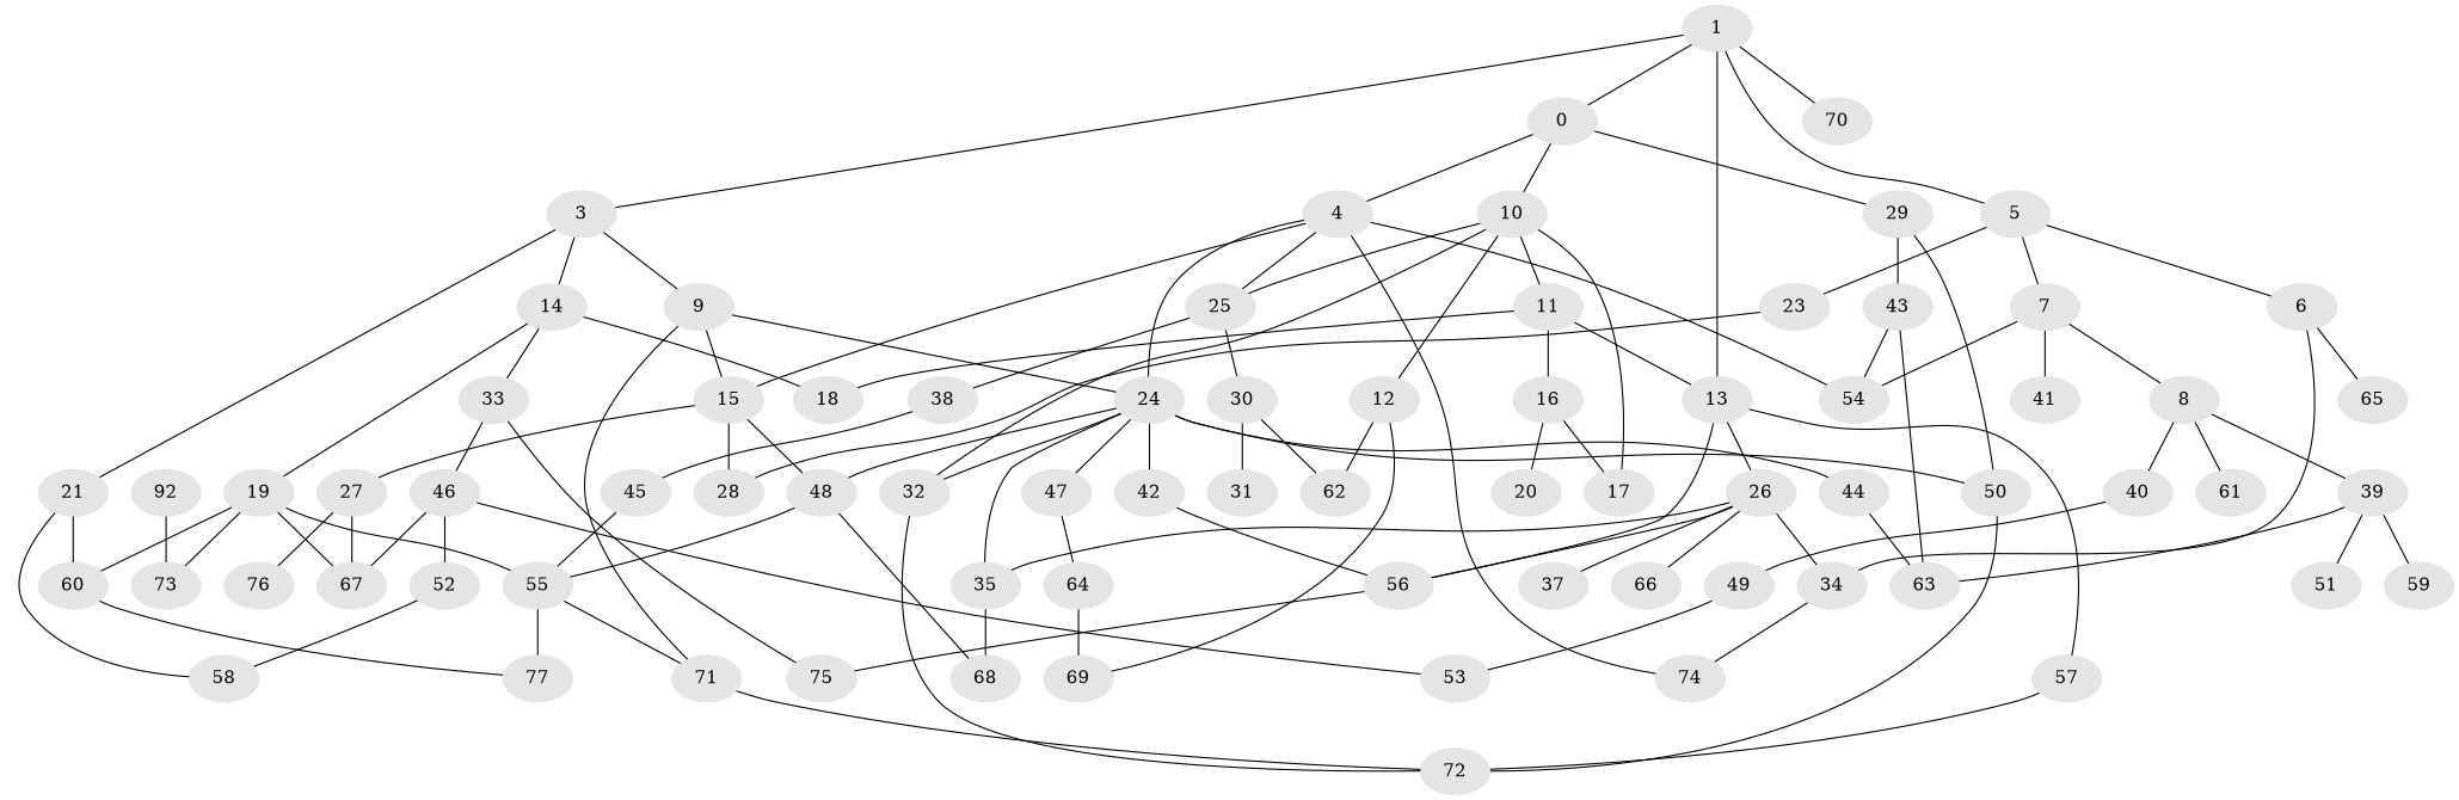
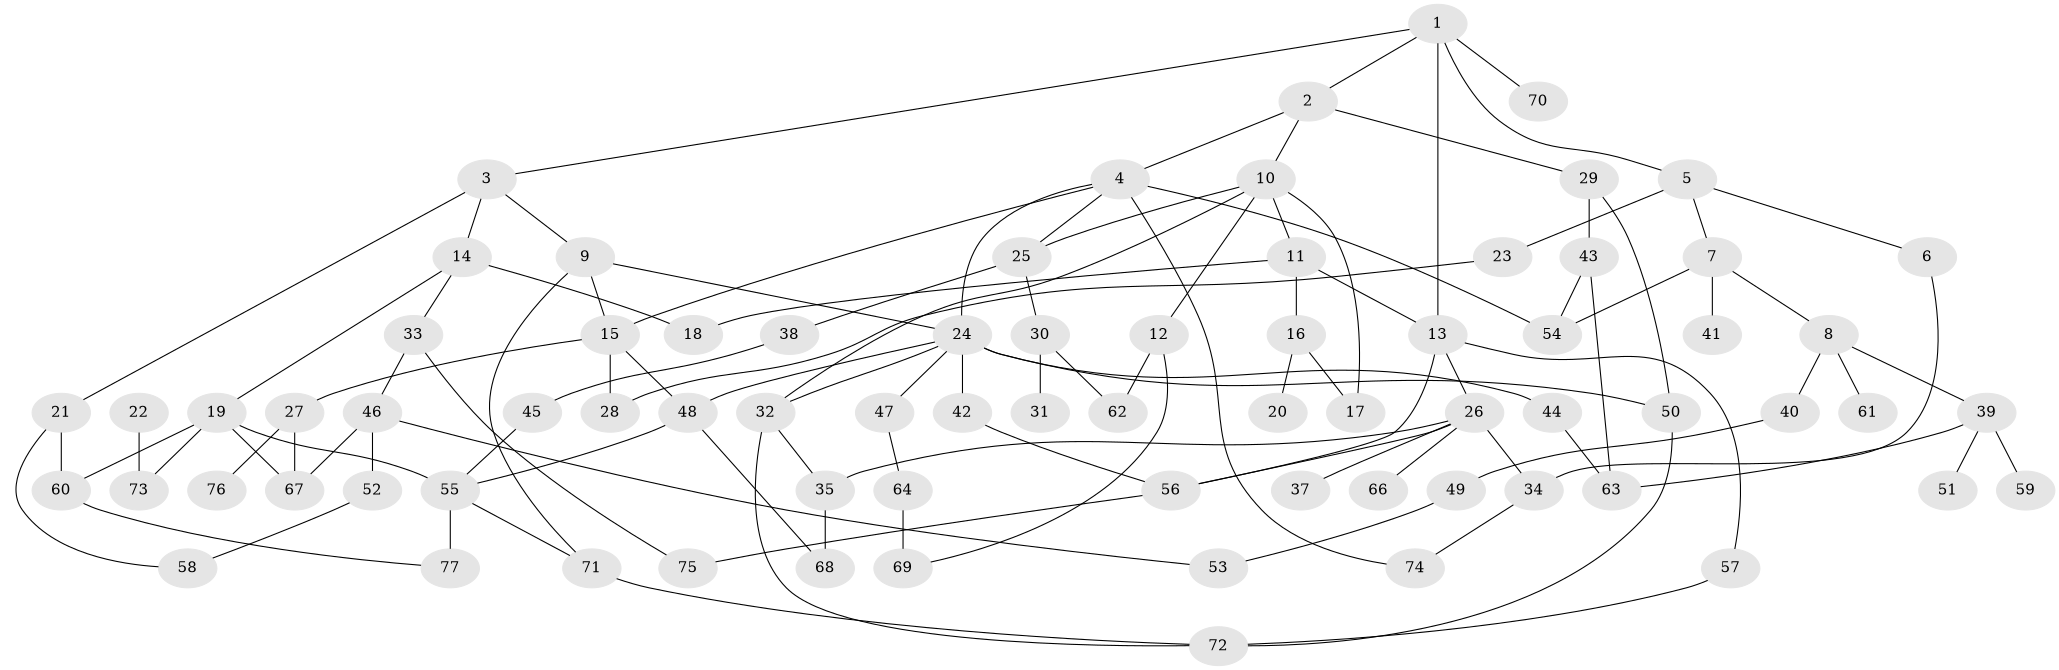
  graph {
    node [color=gray90 style=filled]
    1
-   2 [label=0]
+   2
    3
    5
    13
    70
    4
    10
    29
    9
    14
    21
    6
    7
    23
    26
    56
    57
    15
    24
    25
    54
    74
    11
    12
    32
    17
    50
    43
    71
    18
    19
    33
    60
    58
    27
    28
    48
    35
    42
    44
    47
    30
    38
    34
-   65
    8
    41
    39
    40
    61
    51
    59
    63
    49
    72
    16
    62
    69
    20
    37
    66
    75
    55
    67
    73
    46
    76
    68
-   22 [label=92]
+   22
    77
    64
    31
    45
    52
    53
    1 -- 2
    1 -- 3
    1 -- 5
    1 -- 13
    1 -- 70
    2 -- 4
    2 -- 10
    2 -- 29
    3 -- 9
    3 -- 14
    3 -- 21
    5 -- 6
    5 -- 7
    5 -- 23
    13 -- 26
    13 -- 56
    13 -- 57
    4 -- 15
    4 -- 24
    4 -- 25
    4 -- 54
    4 -- 74
    10 -- 25
    10 -- 11
    10 -- 12
    10 -- 32
    10 -- 17
    29 -- 50
    29 -- 43
    9 -- 15
    9 -- 24
    9 -- 71
    14 -- 18
    14 -- 19
    14 -- 33
    21 -- 60
    21 -- 58
    6 -- 34
-   6 -- 65
    7 -- 54
    7 -- 8
    7 -- 41
    23 -- 28
    26 -- 56
    26 -- 35
    26 -- 34
    26 -- 37
    26 -- 66
    56 -- 75
    57 -- 72
    15 -- 27
    15 -- 28
    15 -- 48
    24 -- 32
    24 -- 50
    24 -- 48
-   24 -- 35
+   32 -- 35
    24 -- 42
    24 -- 44
    24 -- 47
    25 -- 30
    25 -- 38
    11 -- 13
    11 -- 18
    11 -- 16
    12 -- 62
    12 -- 69
    32 -- 72
    50 -- 72
    43 -- 54
    43 -- 63
    71 -- 72
    19 -- 60
    19 -- 55
    19 -- 67
    19 -- 73
    33 -- 75
    33 -- 46
    60 -- 77
    27 -- 67
    27 -- 76
    48 -- 55
    48 -- 68
    35 -- 68
    42 -- 56
    44 -- 63
    47 -- 64
    30 -- 62
    30 -- 31
    38 -- 45
    34 -- 74
    8 -- 39
    8 -- 40
    8 -- 61
    39 -- 51
    39 -- 59
    39 -- 63
    40 -- 49
    49 -- 53
    16 -- 17
    16 -- 20
    55 -- 71
    55 -- 77
    46 -- 67
    46 -- 52
    46 -- 53
    22 -- 73
    64 -- 69
    45 -- 55
    52 -- 58
  }
